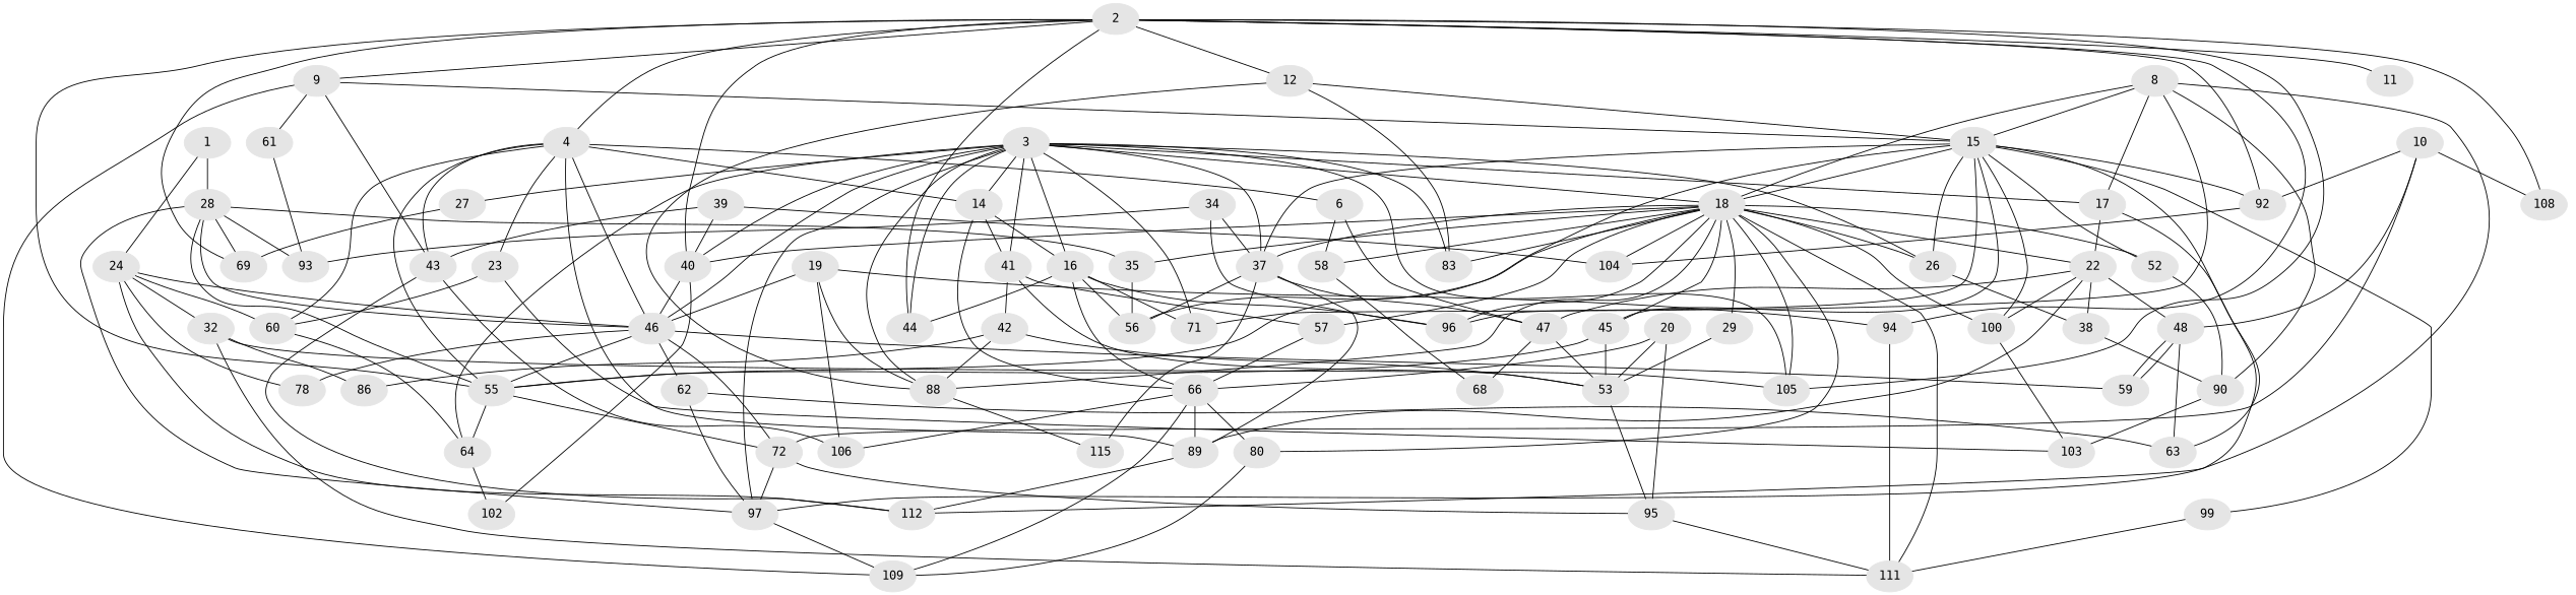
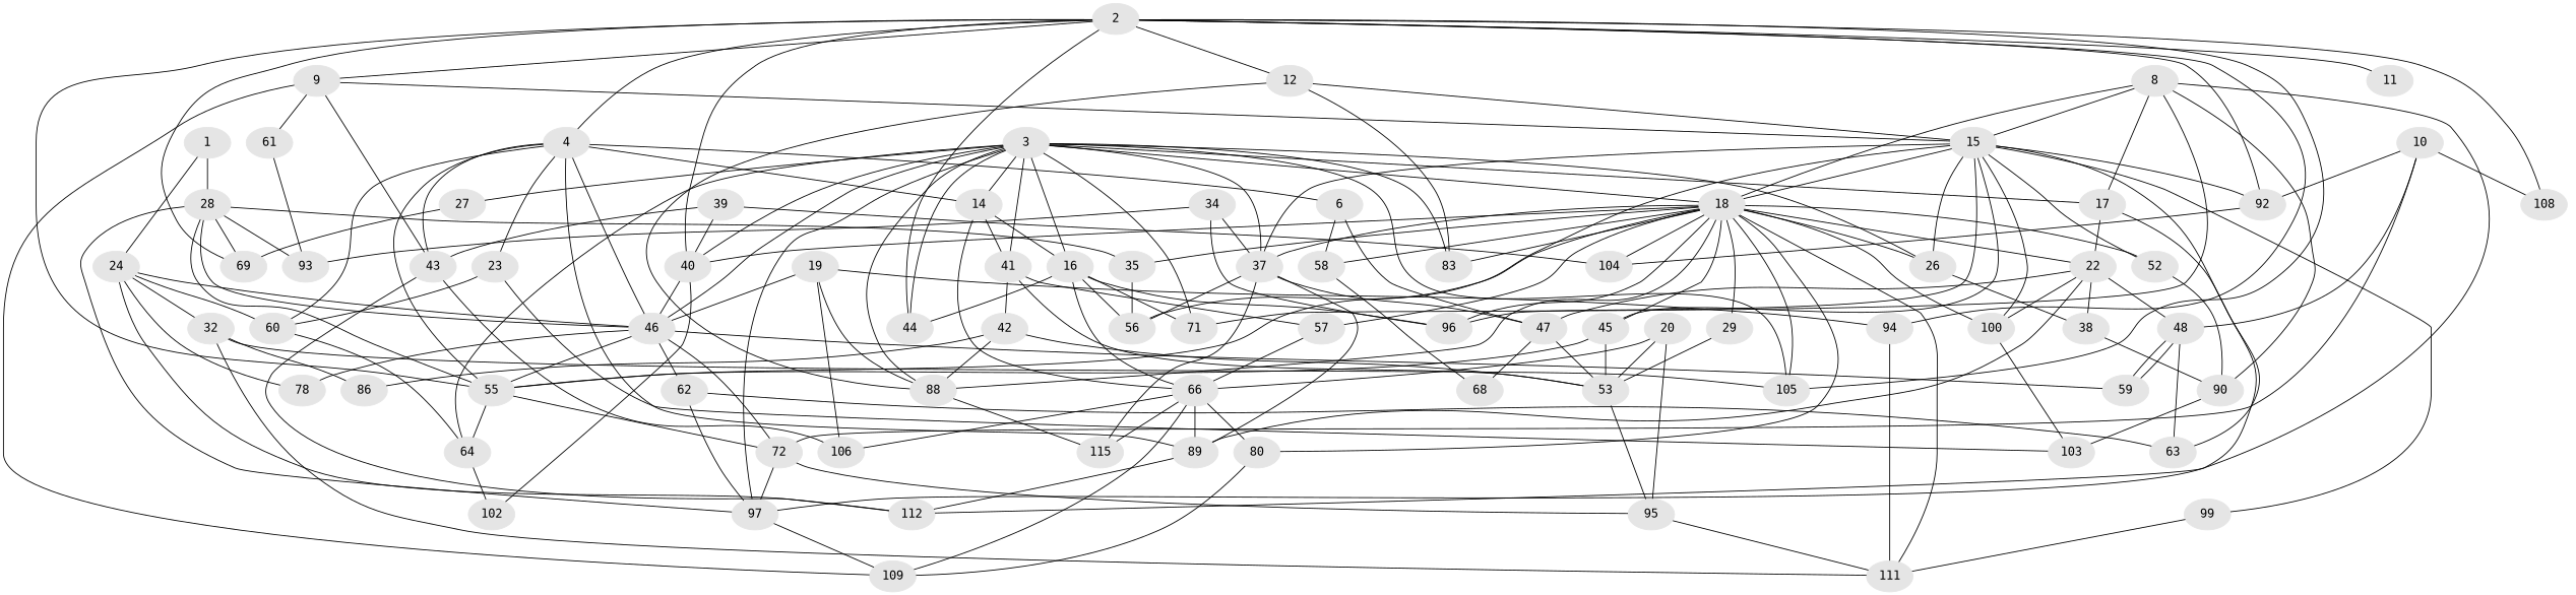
  graph {
    fontname="DejaVu Sans Mono"
    node [color=gray90 fontname="DejaVu Sans Mono" style=filled]
    edge [fontname="DejaVu Sans Mono"]
    1
    24
    28
    46 [super="+79"]
    60
    112
    32 [super="+73"]
    78
    55 [super="+70"]
    69
    97
    35
    93
    2 [super="+65+50+67"]
    4 [super="+5+31"]
    9 [super="+84"]
    11
    12 [super="+25+54"]
    40
    44
    92
    94
    105
    108
    14 [super="+76"]
    6
    23
    43 [super="+51"]
    89
    15 [super="+113+49"]
    61
    109
    83
    88
    102
    64
    72
    104
    111
    3 [super="+7"]
    16 [super="+81"]
    17
    18 [super="+21+36+19"]
    26 [super="+30"]
    27
    37 [super="+114+75"]
    41
    71
    66 [super="+87"]
    96
    56
    22 [super="+33"]
    58
    45 [super="+110"]
    52
    100
    29
    57
    80
    38
    47
    115
    53 [super="+107"]
    42 [super="+91"]
    59
    62
    103
    106
    68
    95
    63
    99
    8
    90
    10
    48
    n77 [label=19 super="+101"]
    20
    86
    34
    39
    1 -- 24
    1 -- 28
    24 -- 46
    24 -- 60
    24 -- 112
    24 -- 32
    24 -- 78
    28 -- 46
    28 -- 55
    28 -- 69
    28 -- 97
    28 -- 35
    28 -- 93
    46 -- 78
    46 -- 55
    46 -- 72
    46 -- 59
    46 -- 62
    60 -- 64
    32 -- 105
    32 -- 111
    32 -- 86
    55 -- 64
    55 -- 72
    97 -- 109
    35 -- 56
    2 -- 55
    2 -- 69
    2 -- 4 [weight=2]
    2 -- 9
    2 -- 11 [weight=2]
    2 -- 12
    2 -- 40
    2 -- 44
    2 -- 92
    2 -- 94
    2 -- 105
    2 -- 108
    4 -- 46
    4 -- 60
    4 -- 55
    4 -- 14
    4 -- 6
    4 -- 23
    4 -- 43
    4 -- 89
    9 -- 43
    9 -- 15
    9 -- 61
    9 -- 109
    12 -- 15
    12 -- 83
    12 -- 88
    40 -- 46
    40 -- 102
    92 -- 104
    94 -- 111
    14 -- 16
    14 -- 41
    14 -- 66 [weight=2]
    6 -- 58
    6 -- 47
    23 -- 60
    23 -- 103
    43 -- 112
    43 -- 106
    89 -- 112
    15 -- 55
    15 -- 92
    15 -- 18
    15 -- 26
    15 -- 37
    15 -- 96
    15 -- 45
    15 -- 52
    15 -- 100
    15 -- 63
    15 -- 99
    61 -- 93
    88 -- 115
    64 -- 102
    72 -- 97
    72 -- 95
    3 -- 46
    3 -- 97
    3 -- 40
    3 -- 44
    3 -- 105
    3 -- 14
    3 -- 83
    3 -- 88
    3 -- 64
    3 -- 16
    3 -- 17
    3 -- 18
    3 -- 26
    3 -- 27
    3 -- 37
    3 -- 41
    3 -- 71
    16 -- 44
    16 -- 71
    16 -- 66
    16 -- 96
    16 -- 56
    17 -- 112
    17 -- 22
    18 -- 35
    18 -- 40
    18 -- 105
    18 -- 83
    18 -- 88
    18 -- 104
    18 -- 111
    18 -- 26 [weight=2]
    18 -- 37
    18 -- 96
    18 -- 56
    18 -- 22
    18 -- 58
    18 -- 45
    18 -- 52
    18 -- 100
    18 -- 29
    18 -- 57
    18 -- 80
    26 -- 38
    27 -- 69
    37 -- 89
    37 -- 56
    37 -- 47
    37 -- 115
    41 -- 57
    41 -- 53
    41 -- 42
    66 -- 89
    66 -- 109
    66 -- 80
+   66 -- 115
    66 -- 106
    22 -- 89
    22 -- 100
    22 -- 38
    22 -- 47
    22 -- 48
    58 -- 68
    45 -- 55
    45 -- 53
    52 -- 90
    100 -- 103
    29 -- 53
    57 -- 66
    80 -- 109
    38 -- 90
    47 -- 53
    47 -- 68
    53 -- 95
    42 -- 88
    42 -- 53
    42 -- 86
    62 -- 97
    62 -- 63
    95 -- 111
    99 -- 111
    8 -- 97
    8 -- 15
    8 -- 17
    8 -- 18
    8 -- 71
    8 -- 90
    90 -- 103
    10 -- 92
    10 -- 108
    10 -- 72
    10 -- 48
    48 -- 59
    48 -- 59
    48 -- 63
    n77 -- 46 [weight=2]
    n77 -- 94
    n77 -- 88
    n77 -- 106
    20 -- 66
    20 -- 53
    20 -- 95
    34 -- 93
    34 -- 37
    34 -- 96
    39 -- 40
    39 -- 43
    39 -- 104
  }
